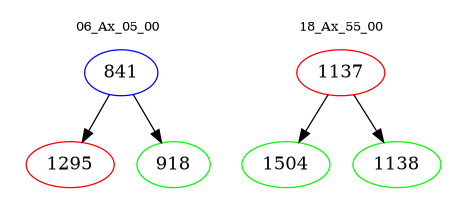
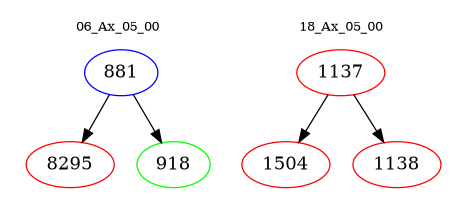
  digraph {
    node [color=red]
    edge [color=black]
-   n1 [color=blue label=841]
-   n2 [label=1295]
+   n1 [color=blue label=881]
+   n2 [label=8295]
    n3 [color=green label=918]
    n4 [label=1137]
-   n5 [color=green label=1504]
-   n6 [color=green label=1138]
+   n5 [label=1504]
+   n6 [label=1138]
    subgraph cluster_1 {
      color=white
      fontsize=10
      label="06_Ax_05_00"
      n1
      n2
      n3
    }
    subgraph cluster_2 {
      color=white
      fontsize=10
-     label="18_Ax_55_00"
+     label="18_Ax_05_00"
      n4
      n5
      n6
    }
    n1 -> n2
    n1 -> n3
    n4 -> n5
    n4 -> n6
  }
